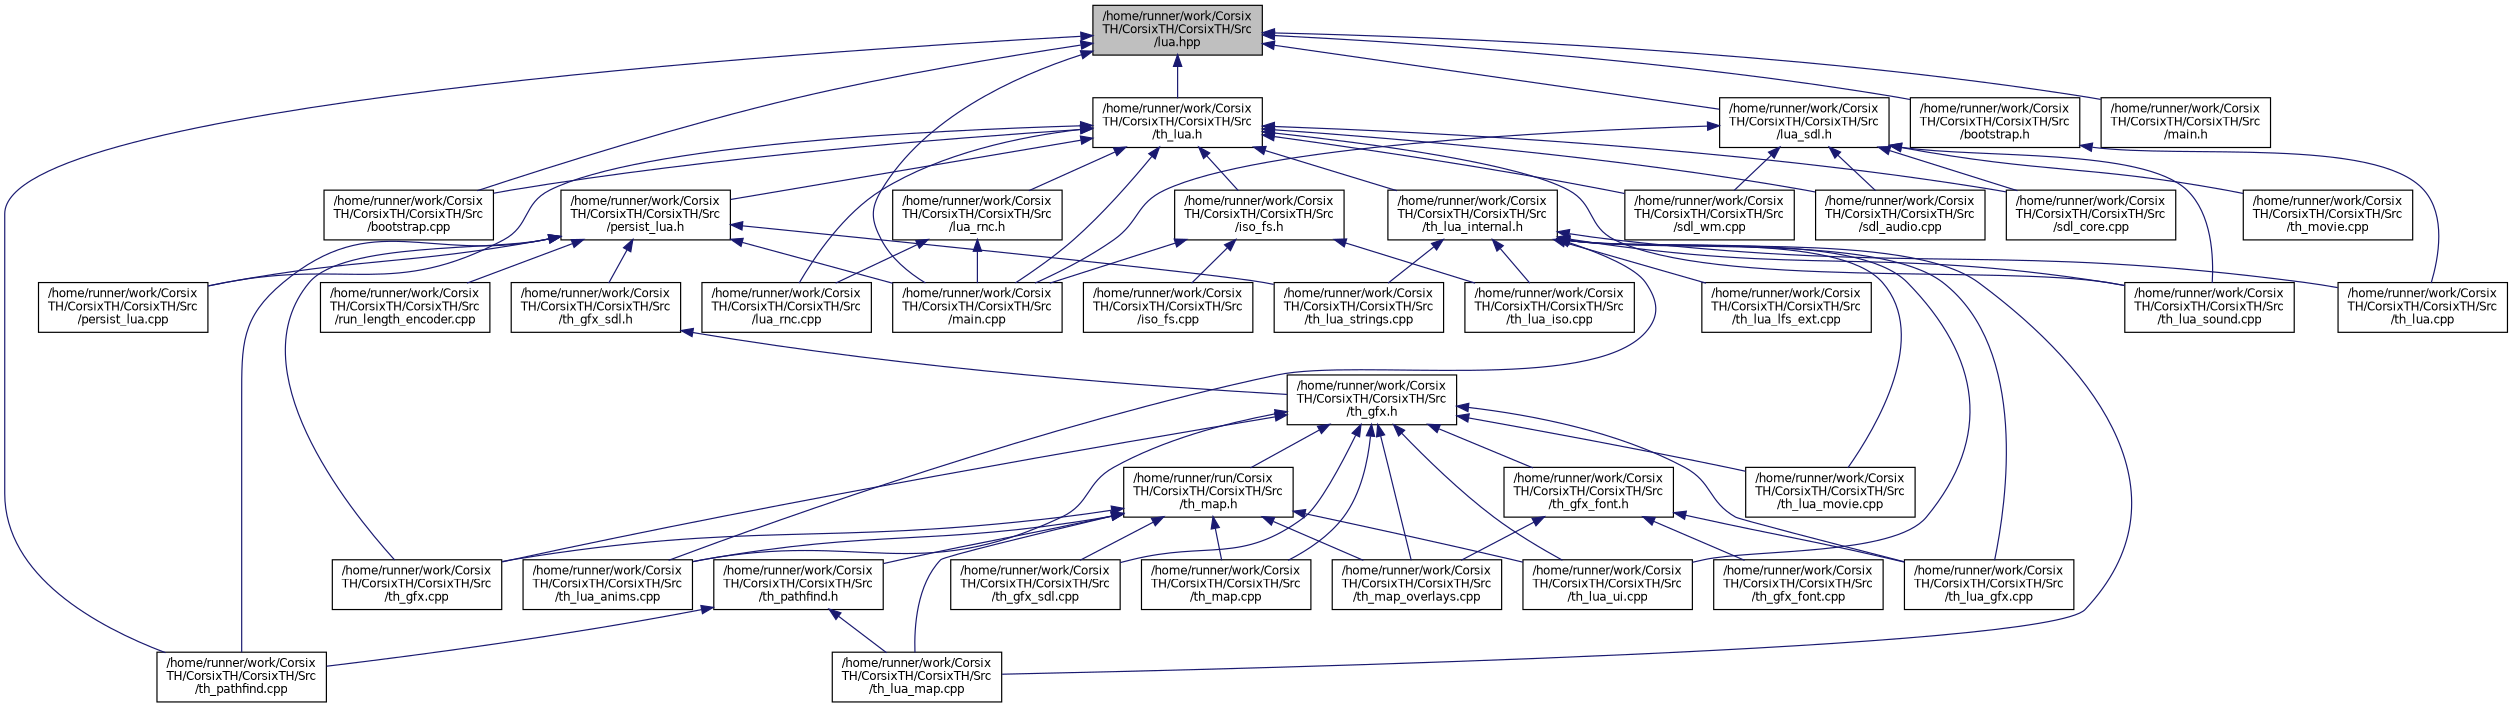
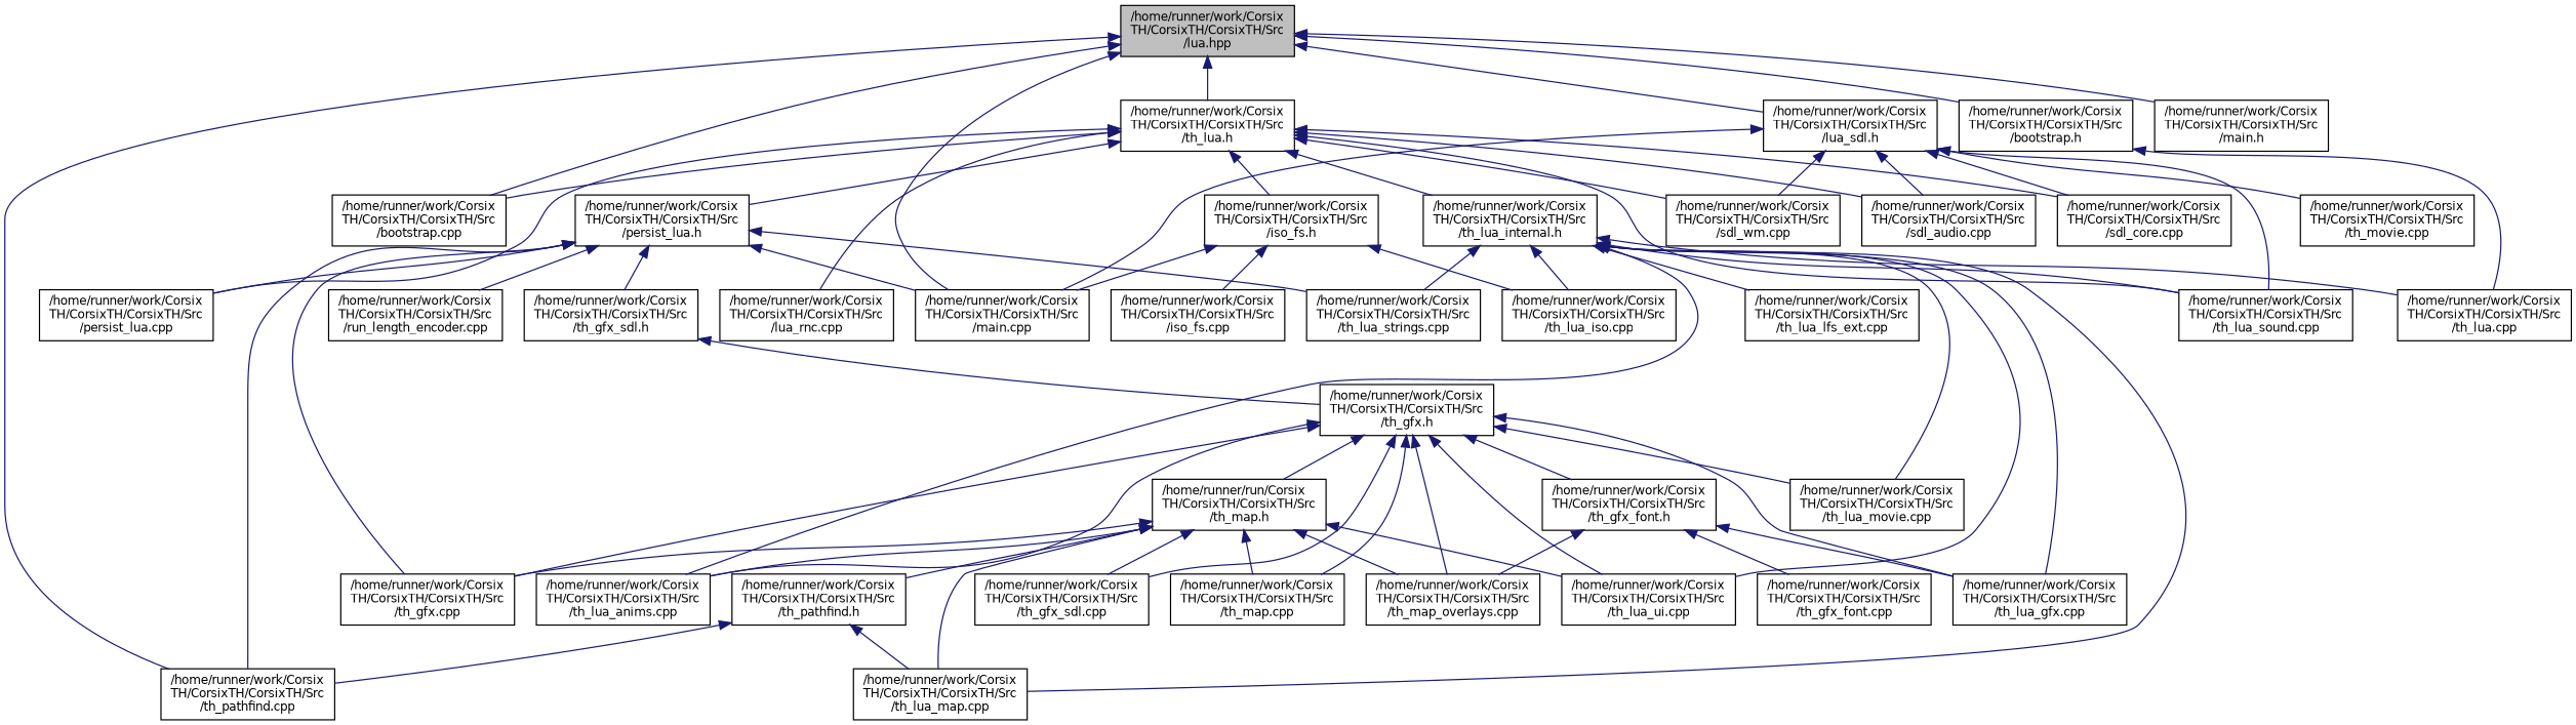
  digraph {
    node [color=black fillcolor=white fontname=Helvetica fontsize=10 shape=record style=filled]
    edge [color=midnightblue dir=back fontname=Helvetica fontsize=10 labelfontname=Helvetica labelfontsize=10 style=solid]
    n1 [fillcolor=grey75 fontcolor=black height=0.2 label="/home/runner/work/Corsix\lTH/CorsixTH/CorsixTH/Src\l/lua.hpp" width=0.4]
    n2 [height=0.2 label="/home/runner/work/Corsix\lTH/CorsixTH/CorsixTH/Src\l/bootstrap.cpp" width=0.4]
    n3 [height=0.2 label="/home/runner/work/Corsix\lTH/CorsixTH/CorsixTH/Src\l/th_lua.h" width=0.4]
    n4 [height=0.2 label="/home/runner/work/Corsix\lTH/CorsixTH/CorsixTH/Src\l/main.cpp" width=0.4]
    n5 [height=0.2 label="/home/runner/work/Corsix\lTH/CorsixTH/CorsixTH/Src\l/th_pathfind.cpp" width=0.4]
    n6 [height=0.2 label="/home/runner/work/Corsix\lTH/CorsixTH/CorsixTH/Src\l/bootstrap.h" width=0.4]
    n7 [height=0.2 label="/home/runner/work/Corsix\lTH/CorsixTH/CorsixTH/Src\l/lua_sdl.h" width=0.4]
    n8 [height=0.2 label="/home/runner/work/Corsix\lTH/CorsixTH/CorsixTH/Src\l/main.h" width=0.4]
    n9 [height=0.2 label="/home/runner/work/Corsix\lTH/CorsixTH/CorsixTH/Src\l/iso_fs.h" width=0.4]
-   n10 [height=0.2 label="/home/runner/work/Corsix\lTH/CorsixTH/CorsixTH/Src\l/lua_rnc.h" width=0.4]
    n11 [height=0.2 label="/home/runner/work/Corsix\lTH/CorsixTH/CorsixTH/Src\l/lua_rnc.cpp" width=0.4]
    n12 [height=0.2 label="/home/runner/work/Corsix\lTH/CorsixTH/CorsixTH/Src\l/persist_lua.h" width=0.4]
    n13 [height=0.2 label="/home/runner/work/Corsix\lTH/CorsixTH/CorsixTH/Src\l/persist_lua.cpp" width=0.4]
    n14 [height=0.2 label="/home/runner/work/Corsix\lTH/CorsixTH/CorsixTH/Src\l/sdl_audio.cpp" width=0.4]
    n15 [height=0.2 label="/home/runner/work/Corsix\lTH/CorsixTH/CorsixTH/Src\l/sdl_core.cpp" width=0.4]
    n16 [height=0.2 label="/home/runner/work/Corsix\lTH/CorsixTH/CorsixTH/Src\l/sdl_wm.cpp" width=0.4]
    n17 [height=0.2 label="/home/runner/work/Corsix\lTH/CorsixTH/CorsixTH/Src\l/th_lua_internal.h" width=0.4]
    n18 [height=0.2 label="/home/runner/work/Corsix\lTH/CorsixTH/CorsixTH/Src\l/th_lua_sound.cpp" width=0.4]
    n19 [height=0.2 label="/home/runner/work/Corsix\lTH/CorsixTH/CorsixTH/Src\l/th_lua.cpp" width=0.4]
    n20 [height=0.2 label="/home/runner/work/Corsix\lTH/CorsixTH/CorsixTH/Src\l/th_movie.cpp" width=0.4]
    n21 [height=0.2 label="/home/runner/work/Corsix\lTH/CorsixTH/CorsixTH/Src\l/iso_fs.cpp" width=0.4]
    n22 [height=0.2 label="/home/runner/work/Corsix\lTH/CorsixTH/CorsixTH/Src\l/th_lua_iso.cpp" width=0.4]
    n23 [height=0.2 label="/home/runner/work/Corsix\lTH/CorsixTH/CorsixTH/Src\l/run_length_encoder.cpp" width=0.4]
    n24 [height=0.2 label="/home/runner/work/Corsix\lTH/CorsixTH/CorsixTH/Src\l/th_gfx_sdl.h" width=0.4]
    n25 [height=0.2 label="/home/runner/work/Corsix\lTH/CorsixTH/CorsixTH/Src\l/th_gfx.cpp" width=0.4]
    n26 [height=0.2 label="/home/runner/work/Corsix\lTH/CorsixTH/CorsixTH/Src\l/th_lua_strings.cpp" width=0.4]
    n27 [height=0.2 label="/home/runner/work/Corsix\lTH/CorsixTH/CorsixTH/Src\l/th_lua_anims.cpp" width=0.4]
    n28 [height=0.2 label="/home/runner/work/Corsix\lTH/CorsixTH/CorsixTH/Src\l/th_lua_ui.cpp" width=0.4]
    n29 [height=0.2 label="/home/runner/work/Corsix\lTH/CorsixTH/CorsixTH/Src\l/th_lua_gfx.cpp" width=0.4]
    n30 [height=0.2 label="/home/runner/work/Corsix\lTH/CorsixTH/CorsixTH/Src\l/th_lua_movie.cpp" width=0.4]
    n31 [height=0.2 label="/home/runner/work/Corsix\lTH/CorsixTH/CorsixTH/Src\l/th_lua_map.cpp" width=0.4]
    n32 [height=0.2 label="/home/runner/work/Corsix\lTH/CorsixTH/CorsixTH/Src\l/th_lua_lfs_ext.cpp" width=0.4]
    n33 [height=0.2 label="/home/runner/work/Corsix\lTH/CorsixTH/CorsixTH/Src\l/th_gfx.h" width=0.4]
    n34 [height=0.2 label="/home/runner/run/Corsix\lTH/CorsixTH/CorsixTH/Src\l/th_map.h" width=0.4]
    n35 [height=0.2 label="/home/runner/work/Corsix\lTH/CorsixTH/CorsixTH/Src\l/th_gfx_sdl.cpp" width=0.4]
    n36 [height=0.2 label="/home/runner/work/Corsix\lTH/CorsixTH/CorsixTH/Src\l/th_map.cpp" width=0.4]
    n37 [height=0.2 label="/home/runner/work/Corsix\lTH/CorsixTH/CorsixTH/Src\l/th_map_overlays.cpp" width=0.4]
    n38 [height=0.2 label="/home/runner/work/Corsix\lTH/CorsixTH/CorsixTH/Src\l/th_gfx_font.h" width=0.4]
    n39 [height=0.2 label="/home/runner/work/Corsix\lTH/CorsixTH/CorsixTH/Src\l/th_pathfind.h" width=0.4]
    n40 [height=0.2 label="/home/runner/work/Corsix\lTH/CorsixTH/CorsixTH/Src\l/th_gfx_font.cpp" width=0.4]
    n1 -> n2
    n1 -> n3
    n1 -> n4
    n1 -> n5
    n1 -> n6
    n1 -> n7
    n1 -> n8
    n3 -> n2
-   n3 -> n4
    n3 -> n9
-   n3 -> n10
    n3 -> n11
    n3 -> n12
    n3 -> n13
    n3 -> n14
    n3 -> n15
    n3 -> n16
    n3 -> n17
    n3 -> n18
    n6 -> n19
    n7 -> n4
    n7 -> n14
    n7 -> n15
    n7 -> n16
    n7 -> n18
    n7 -> n20
    n9 -> n4
    n9 -> n21
    n9 -> n22
-   n10 -> n4
-   n10 -> n11
    n12 -> n4
    n12 -> n5
    n12 -> n13
    n12 -> n23
    n12 -> n24
    n12 -> n25
    n12 -> n26
    n17 -> n18
    n17 -> n19
    n17 -> n22
    n17 -> n26
    n17 -> n27
    n17 -> n28
    n17 -> n29
    n17 -> n30
    n17 -> n31
    n17 -> n32
    n24 -> n33
    n33 -> n25
    n33 -> n27
    n33 -> n28
    n33 -> n29
    n33 -> n30
    n33 -> n34
    n33 -> n35
    n33 -> n36
    n33 -> n37
    n33 -> n38
    n34 -> n25
    n34 -> n27
    n34 -> n28
    n34 -> n31
    n34 -> n35
    n34 -> n36
    n34 -> n37
    n34 -> n39
    n38 -> n29
    n38 -> n37
    n38 -> n40
    n39 -> n5
    n39 -> n31
  }
